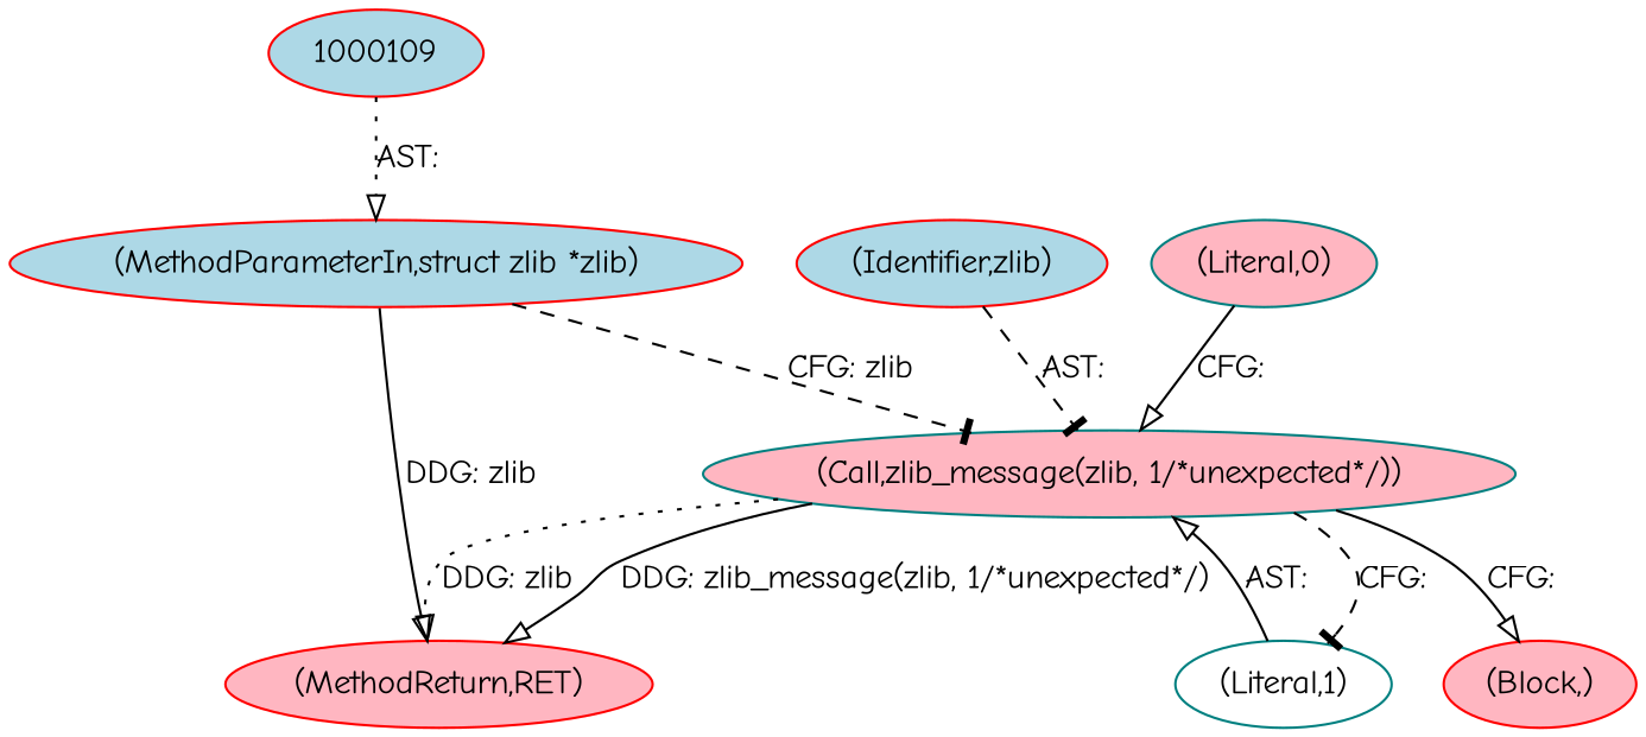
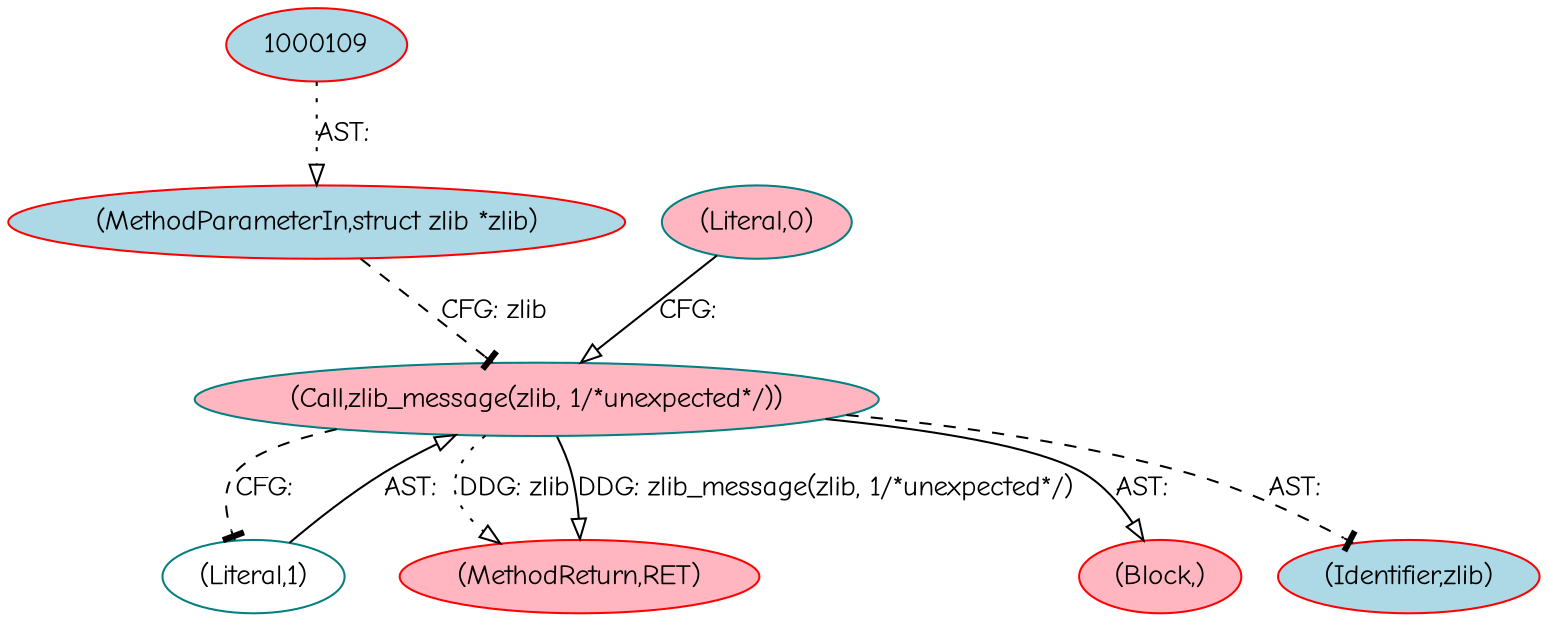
  digraph {
    fontname="Comic Neue"
    node [color=red fillcolor=lightpink fontname="Comic Neue" style=filled]
    edge [arrowhead=onormal fontname="Comic Neue" style=solid]
    n1 [color=teal label="(Call,zlib_message(zlib, 1/*unexpected*/))"]
    n2 [color=teal fillcolor=white label="(Literal,1)"]
    n3 [label="(MethodReturn,RET)"]
    n4 [label="(Block,)"]
    n5 [fillcolor=lightblue label="(MethodParameterIn,struct zlib *zlib)"]
    1000109 [fillcolor=lightblue]
    n7 [fillcolor=lightblue label="(Identifier,zlib)"]
    n8 [color=teal label="(Literal,0)"]
    n1 -> n2 [arrowhead=tee label="CFG: " style=dashed]
    n1 -> n3 [label="DDG: zlib" style=dotted]
    n1 -> n3 [label="DDG: zlib_message(zlib, 1/*unexpected*/)"]
-   n1 -> n4 [label="CFG: "]
+   n1 -> n4 [label="AST: "]
    n2 -> n1 [label="AST: "]
    n5 -> n1 [arrowhead=tee label="CFG: zlib" style=dashed]
-   n5 -> n3 [label="DDG: zlib"]
    1000109 -> n5 [label="AST: " style=dotted]
-   n7 -> n1 [arrowhead=tee label="AST: " style=dashed]
+   n1 -> n7 [arrowhead=tee label="AST: " style=dashed]
    n8 -> n1 [label="CFG: "]
  }
